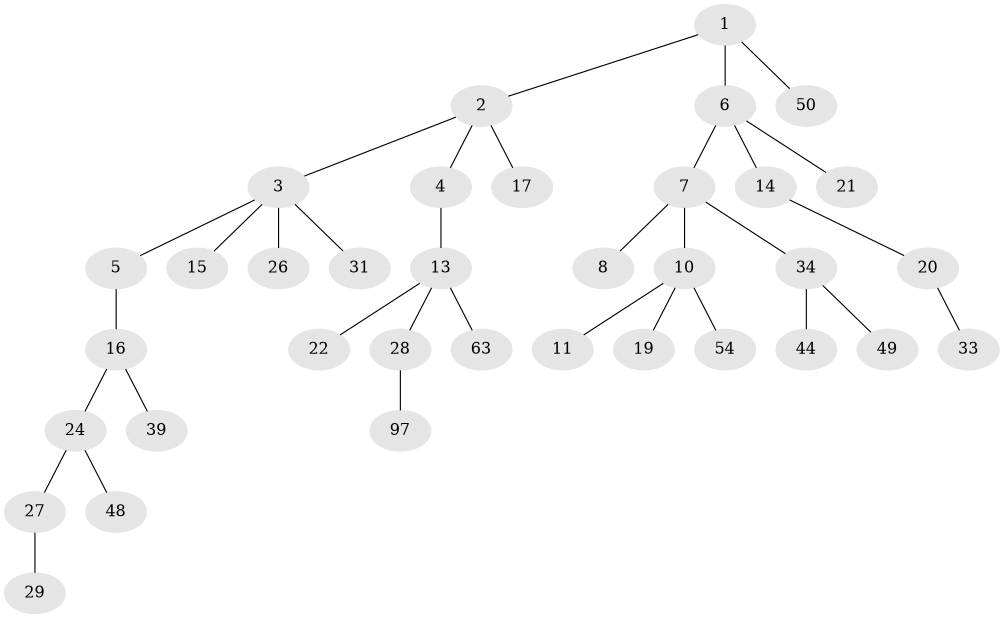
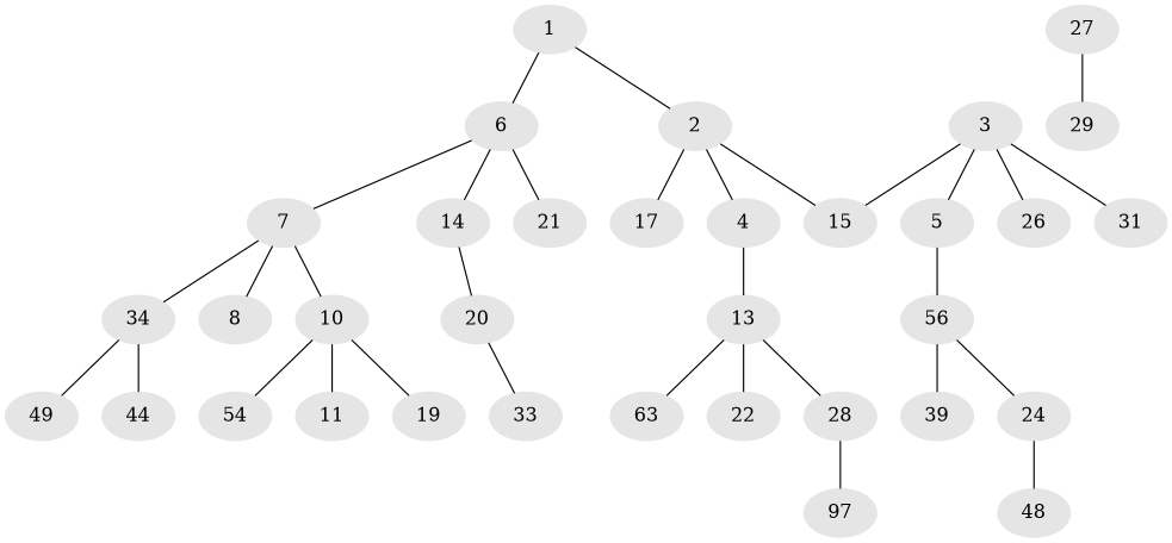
  graph {
    fontname="DejaVu Serif"
    node [color=gray90 fontname="DejaVu Serif" style=filled]
    edge [fontname="DejaVu Serif"]
    1 [super="+32"]
    2 [super="+12"]
    6 [super="+9"]
-   50
    3 [super="+25"]
    4 [super="+45"]
    17
    7 [super="+52"]
    14
    21 [super="+51"]
    5
    15 [super="+41"]
    26
    31
    13 [super="+18"]
-   16 [super="+23"]
+   16 [super="+23" label=56]
    22
    28 [super="+46"]
    n19 [label=63]
    24 [super="+38"]
    39
    8
    10 [super="+35"]
    34 [super="+42"]
    20 [super="+40"]
    11
    19 [super="+47"]
    54
    44
    49
    33 [super="+36"]
    n32 [label=97 super="+43"]
    27 [super="+30"]
    48
    29
    1 -- 2
    1 -- 6
-   1 -- 50
-   2 -- 3
+   2 -- 15
    2 -- 4
    2 -- 17
    6 -- 7
    6 -- 14
    6 -- 21
    3 -- 5
    3 -- 15
    3 -- 26
    3 -- 31
    4 -- 13
    7 -- 8
    7 -- 10
    7 -- 34
    14 -- 20
    5 -- 16
    13 -- 22
    13 -- 28
    13 -- n19
    16 -- 24
    16 -- 39
    28 -- n32
-   24 -- 27
    24 -- 48
    10 -- 11
    10 -- 19
    10 -- 54
    34 -- 44
    34 -- 49
    20 -- 33
    27 -- 29
  }
